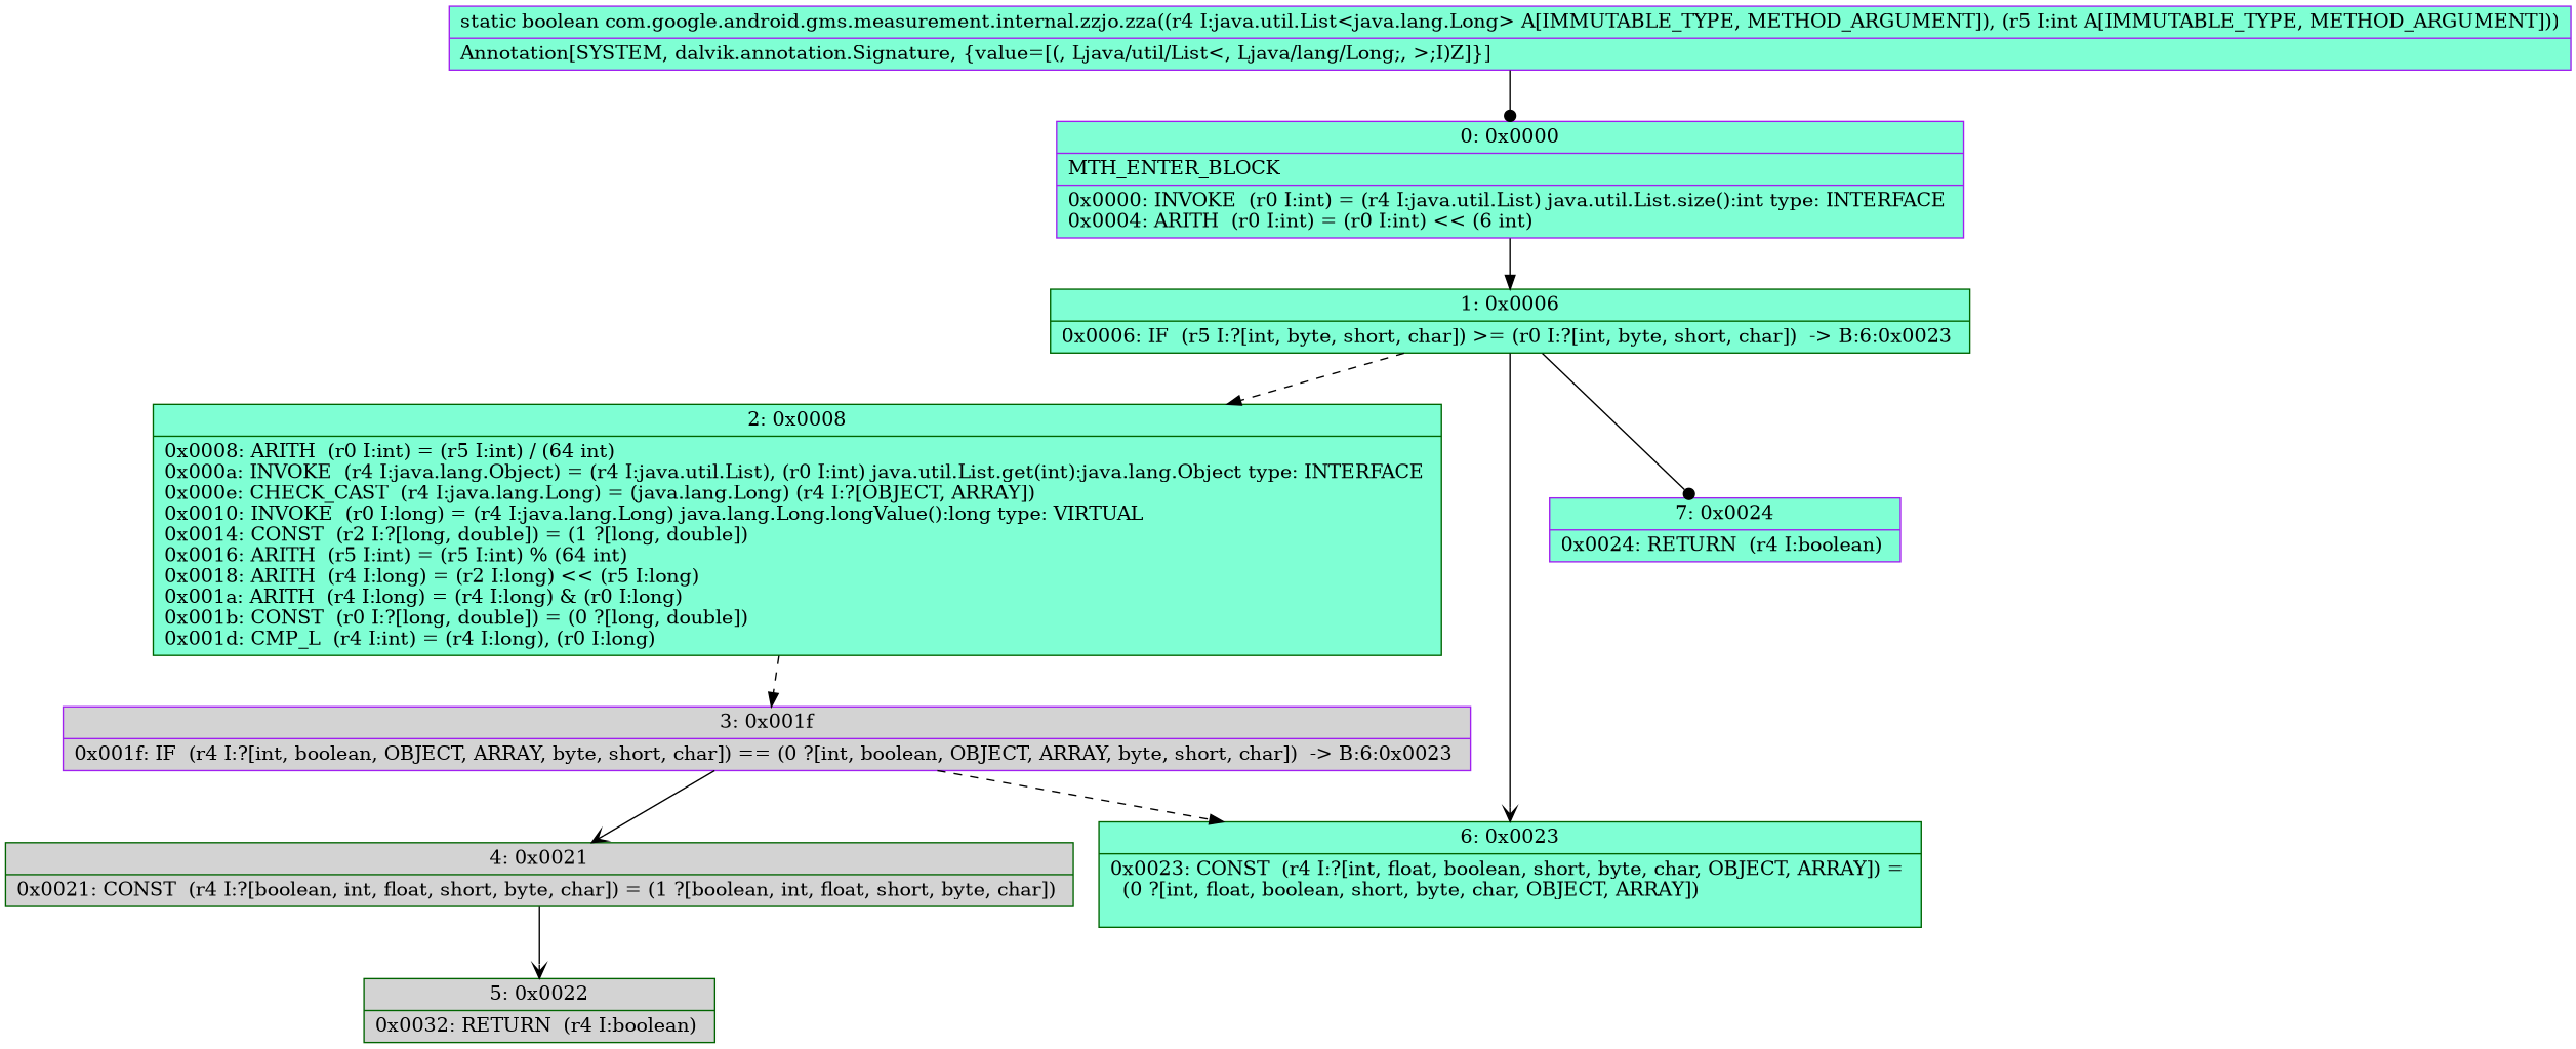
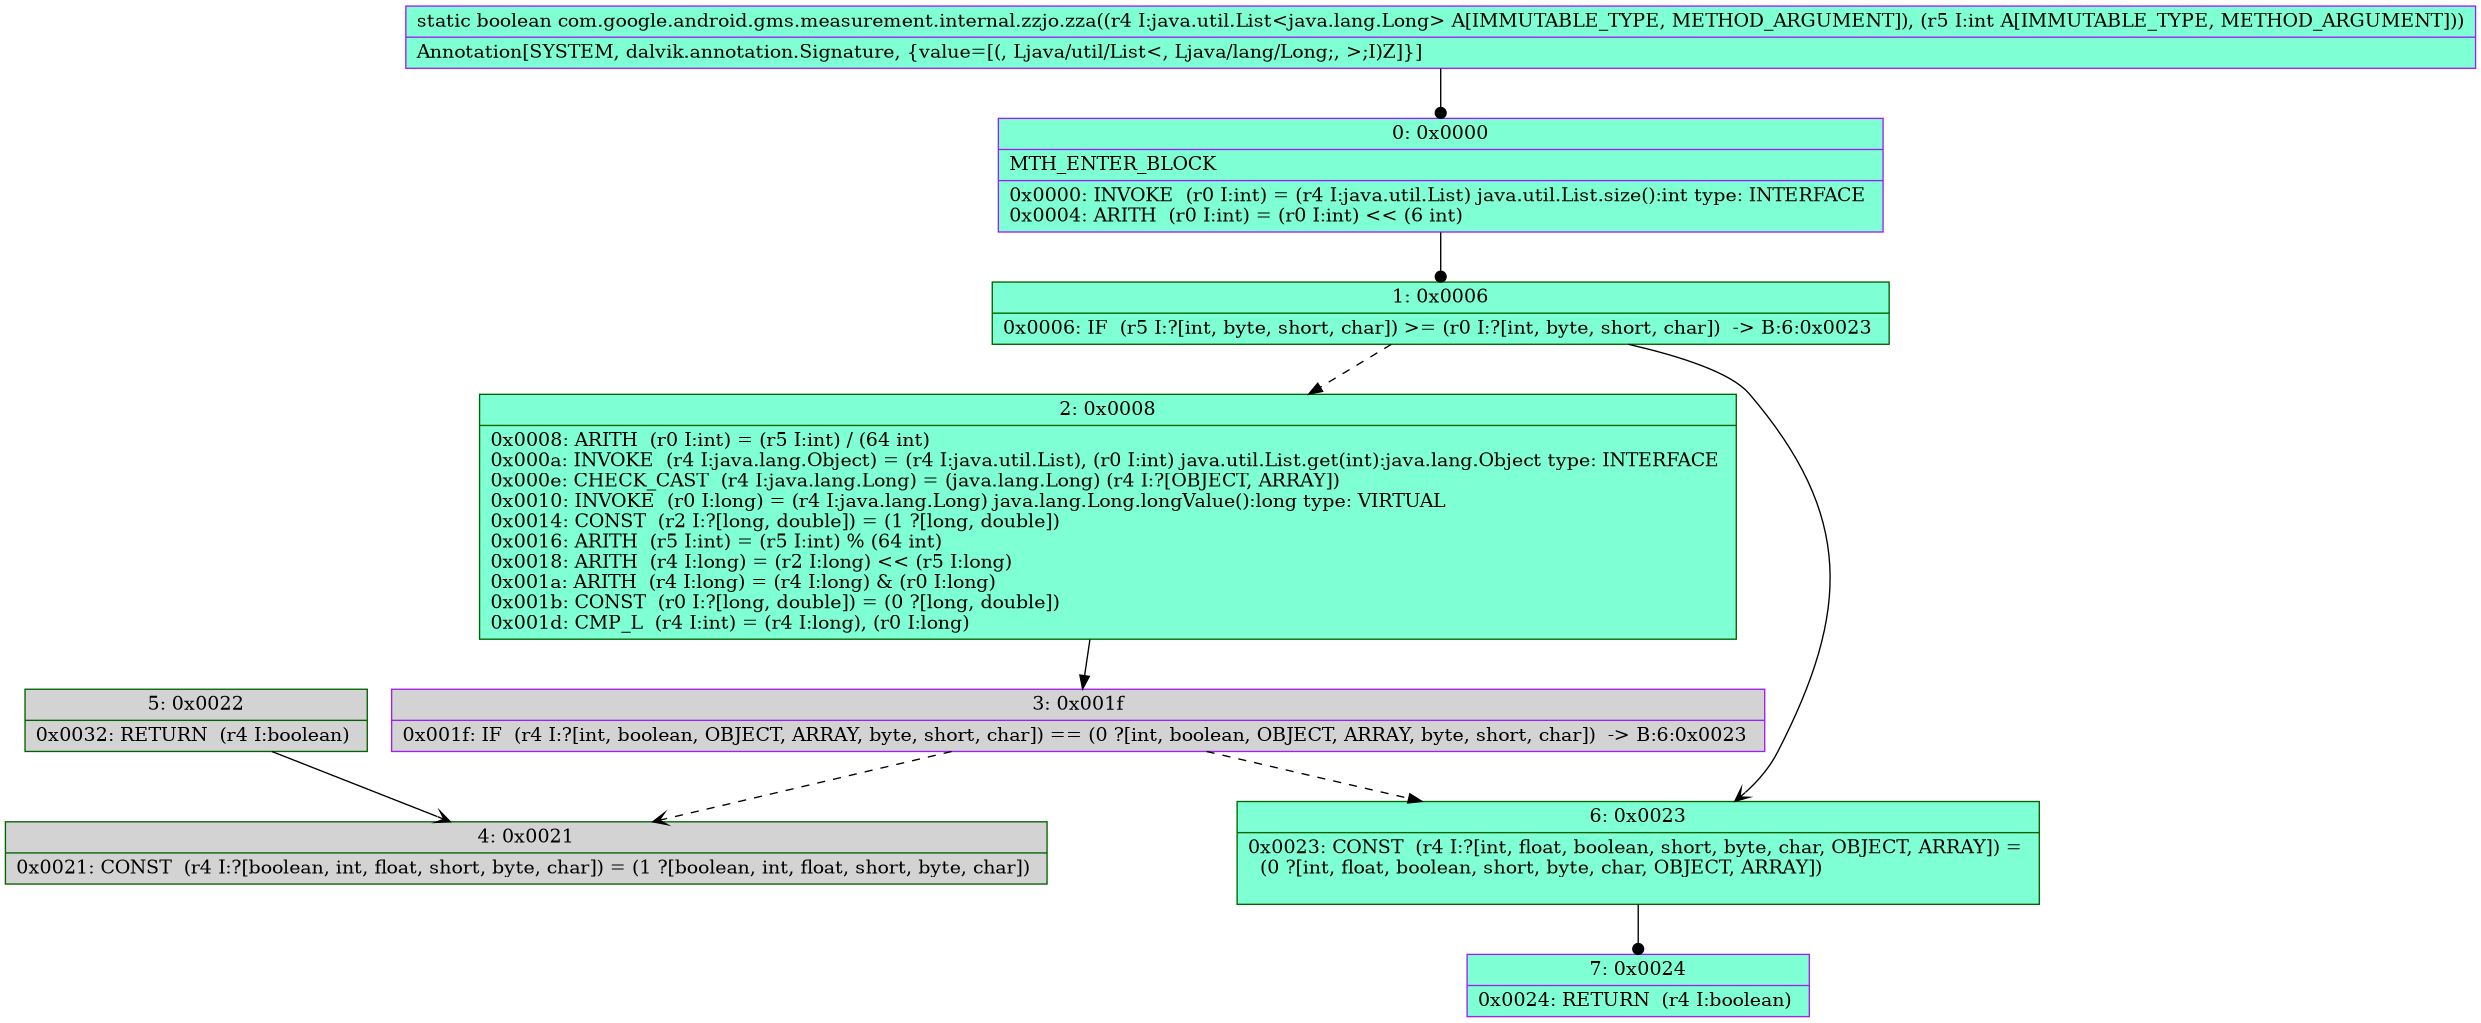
  digraph {
    node [color=darkgreen fillcolor=aquamarine shape=record style=filled]
    edge [arrowhead=normal]
    n1 [color=purple label="{0\:\ 0x0000|MTH_ENTER_BLOCK\l|0x0000: INVOKE  (r0 I:int) = (r4 I:java.util.List) java.util.List.size():int type: INTERFACE \l0x0004: ARITH  (r0 I:int) = (r0 I:int) \<\< (6 int) \l}"]
    n2 [label="{1\:\ 0x0006|0x0006: IF  (r5 I:?[int, byte, short, char]) \>= (r0 I:?[int, byte, short, char])  \-\> B:6:0x0023 \l}"]
    n3 [label="{2\:\ 0x0008|0x0008: ARITH  (r0 I:int) = (r5 I:int) \/ (64 int) \l0x000a: INVOKE  (r4 I:java.lang.Object) = (r4 I:java.util.List), (r0 I:int) java.util.List.get(int):java.lang.Object type: INTERFACE \l0x000e: CHECK_CAST  (r4 I:java.lang.Long) = (java.lang.Long) (r4 I:?[OBJECT, ARRAY]) \l0x0010: INVOKE  (r0 I:long) = (r4 I:java.lang.Long) java.lang.Long.longValue():long type: VIRTUAL \l0x0014: CONST  (r2 I:?[long, double]) = (1 ?[long, double]) \l0x0016: ARITH  (r5 I:int) = (r5 I:int) % (64 int) \l0x0018: ARITH  (r4 I:long) = (r2 I:long) \<\< (r5 I:long) \l0x001a: ARITH  (r4 I:long) = (r4 I:long) & (r0 I:long) \l0x001b: CONST  (r0 I:?[long, double]) = (0 ?[long, double]) \l0x001d: CMP_L  (r4 I:int) = (r4 I:long), (r0 I:long) \l}"]
    n4 [label="{6\:\ 0x0023|0x0023: CONST  (r4 I:?[int, float, boolean, short, byte, char, OBJECT, ARRAY]) = \l  (0 ?[int, float, boolean, short, byte, char, OBJECT, ARRAY])\l \l}"]
    n5 [color=purple fillcolor=lightgrey label="{3\:\ 0x001f|0x001f: IF  (r4 I:?[int, boolean, OBJECT, ARRAY, byte, short, char]) == (0 ?[int, boolean, OBJECT, ARRAY, byte, short, char])  \-\> B:6:0x0023 \l}"]
    n6 [color=purple label="{7\:\ 0x0024|0x0024: RETURN  (r4 I:boolean) \l}"]
    n7 [fillcolor=lightgrey label="{4\:\ 0x0021|0x0021: CONST  (r4 I:?[boolean, int, float, short, byte, char]) = (1 ?[boolean, int, float, short, byte, char]) \l}"]
    n8 [fillcolor=lightgrey label="{5\:\ 0x0022|0x0032: RETURN  (r4 I:boolean) \l}"]
    n9 [color=purple label="{static boolean com.google.android.gms.measurement.internal.zzjo.zza((r4 I:java.util.List\<java.lang.Long\> A[IMMUTABLE_TYPE, METHOD_ARGUMENT]), (r5 I:int A[IMMUTABLE_TYPE, METHOD_ARGUMENT]))  | Annotation[SYSTEM, dalvik.annotation.Signature, \{value=[(, Ljava\/util\/List\<, Ljava\/lang\/Long;, \>;I)Z]\}]\l}"]
-   n1 -> n2
+   n1 -> n2 [arrowhead=dot]
    n2 -> n3 [style=dashed]
    n2 -> n4 [arrowhead=vee]
-   n3 -> n5 [style=dashed]
-   n2 -> n6 [arrowhead=dot]
+   n3 -> n5
+   n4 -> n6 [arrowhead=dot]
    n5 -> n4 [style=dashed]
-   n5 -> n7 [arrowhead=vee style=solid]
-   n7 -> n8 [arrowhead=vee]
+   n5 -> n7 [arrowhead=vee style=dashed]
+   n8 -> n7 [arrowhead=vee]
    n9 -> n1 [arrowhead=dot]
  }
